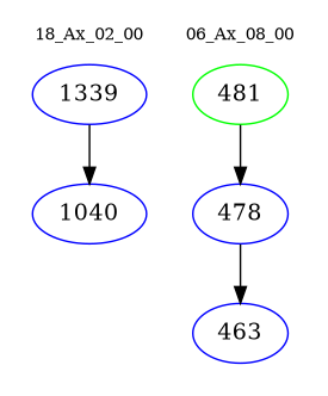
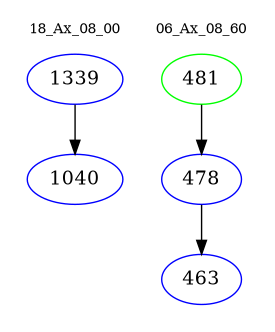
  digraph {
    node [color=blue]
    edge [color=black]
    n1 [label=1339]
    n2 [label=1040]
    n3 [color=green label=481]
    n4 [label=478]
    n5 [label=463]
    subgraph cluster_1 {
      color=white
      fontsize=10
-     label="18_Ax_02_00"
+     label="18_Ax_08_00"
      n1
      n2
    }
    subgraph cluster_2 {
      color=white
      fontsize=10
-     label="06_Ax_08_00"
+     label="06_Ax_08_60"
      n3
      n4
      n5
    }
    n1 -> n2
    n3 -> n4
    n4 -> n5
  }
